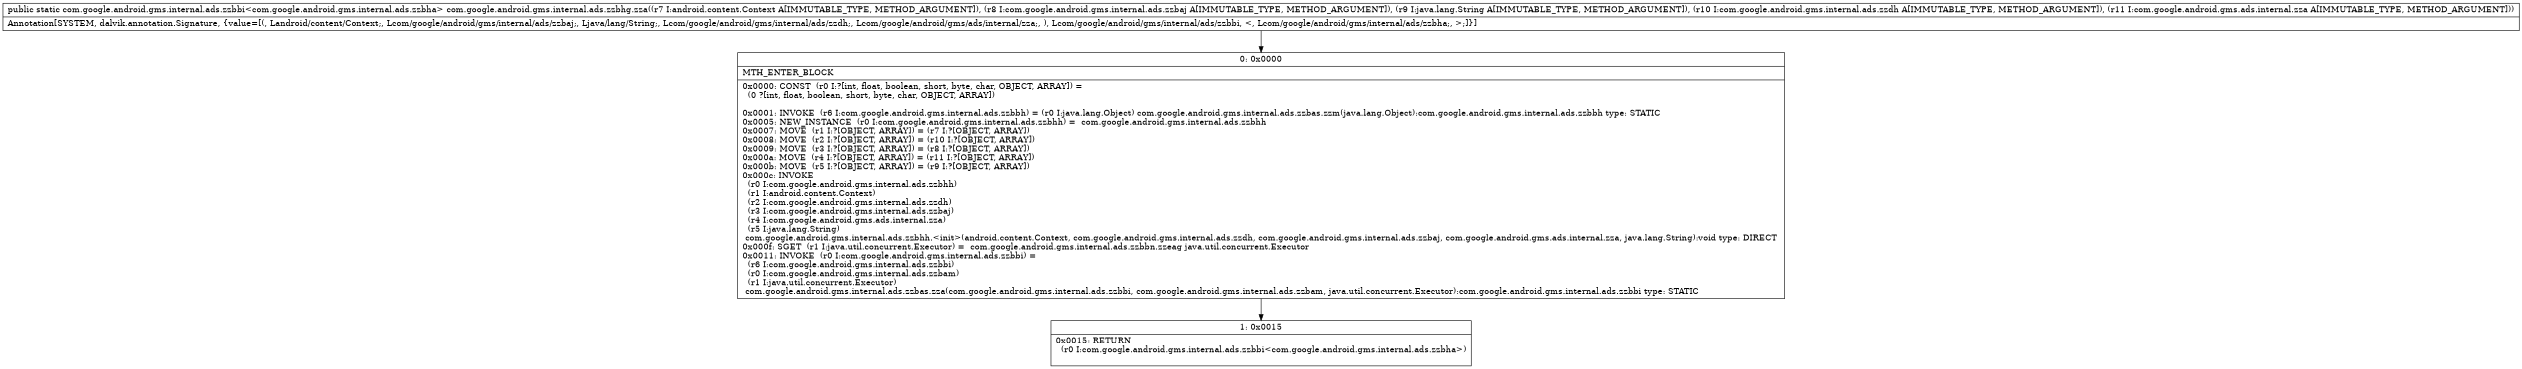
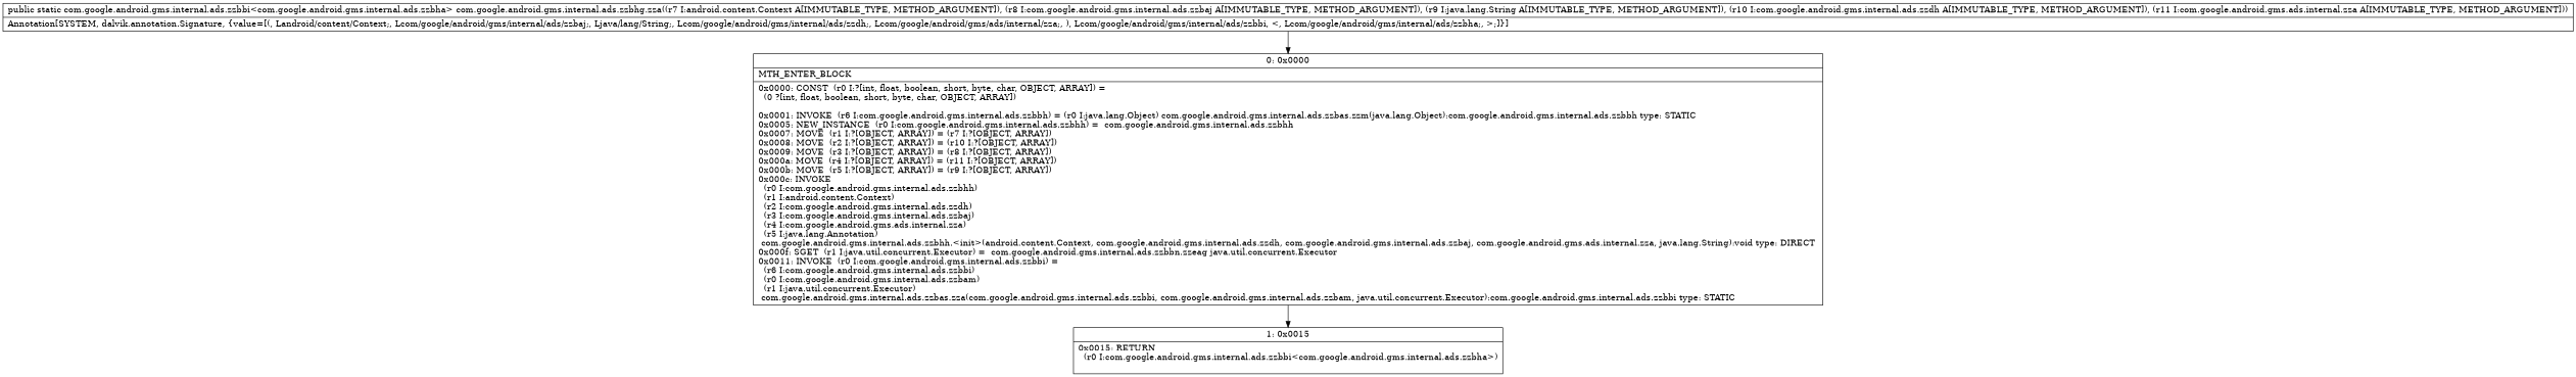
  digraph {
    node [shape=record]
-   n1 [label="{0\:\ 0x0000|MTH_ENTER_BLOCK\l|0x0000: CONST  (r0 I:?[int, float, boolean, short, byte, char, OBJECT, ARRAY]) = \l  (0 ?[int, float, boolean, short, byte, char, OBJECT, ARRAY])\l \l0x0001: INVOKE  (r6 I:com.google.android.gms.internal.ads.zzbbh) = (r0 I:java.lang.Object) com.google.android.gms.internal.ads.zzbas.zzm(java.lang.Object):com.google.android.gms.internal.ads.zzbbh type: STATIC \l0x0005: NEW_INSTANCE  (r0 I:com.google.android.gms.internal.ads.zzbhh) =  com.google.android.gms.internal.ads.zzbhh \l0x0007: MOVE  (r1 I:?[OBJECT, ARRAY]) = (r7 I:?[OBJECT, ARRAY]) \l0x0008: MOVE  (r2 I:?[OBJECT, ARRAY]) = (r10 I:?[OBJECT, ARRAY]) \l0x0009: MOVE  (r3 I:?[OBJECT, ARRAY]) = (r8 I:?[OBJECT, ARRAY]) \l0x000a: MOVE  (r4 I:?[OBJECT, ARRAY]) = (r11 I:?[OBJECT, ARRAY]) \l0x000b: MOVE  (r5 I:?[OBJECT, ARRAY]) = (r9 I:?[OBJECT, ARRAY]) \l0x000c: INVOKE  \l  (r0 I:com.google.android.gms.internal.ads.zzbhh)\l  (r1 I:android.content.Context)\l  (r2 I:com.google.android.gms.internal.ads.zzdh)\l  (r3 I:com.google.android.gms.internal.ads.zzbaj)\l  (r4 I:com.google.android.gms.ads.internal.zza)\l  (r5 I:java.lang.String)\l com.google.android.gms.internal.ads.zzbhh.\<init\>(android.content.Context, com.google.android.gms.internal.ads.zzdh, com.google.android.gms.internal.ads.zzbaj, com.google.android.gms.ads.internal.zza, java.lang.String):void type: DIRECT \l0x000f: SGET  (r1 I:java.util.concurrent.Executor) =  com.google.android.gms.internal.ads.zzbbn.zzeag java.util.concurrent.Executor \l0x0011: INVOKE  (r0 I:com.google.android.gms.internal.ads.zzbbi) = \l  (r6 I:com.google.android.gms.internal.ads.zzbbi)\l  (r0 I:com.google.android.gms.internal.ads.zzbam)\l  (r1 I:java.util.concurrent.Executor)\l com.google.android.gms.internal.ads.zzbas.zza(com.google.android.gms.internal.ads.zzbbi, com.google.android.gms.internal.ads.zzbam, java.util.concurrent.Executor):com.google.android.gms.internal.ads.zzbbi type: STATIC \l}"]
+   n1 [label="{0\:\ 0x0000|MTH_ENTER_BLOCK\l|0x0000: CONST  (r0 I:?[int, float, boolean, short, byte, char, OBJECT, ARRAY]) = \l  (0 ?[int, float, boolean, short, byte, char, OBJECT, ARRAY])\l \l0x0001: INVOKE  (r6 I:com.google.android.gms.internal.ads.zzbbh) = (r0 I:java.lang.Object) com.google.android.gms.internal.ads.zzbas.zzm(java.lang.Object):com.google.android.gms.internal.ads.zzbbh type: STATIC \l0x0005: NEW_INSTANCE  (r0 I:com.google.android.gms.internal.ads.zzbhh) =  com.google.android.gms.internal.ads.zzbhh \l0x0007: MOVE  (r1 I:?[OBJECT, ARRAY]) = (r7 I:?[OBJECT, ARRAY]) \l0x0008: MOVE  (r2 I:?[OBJECT, ARRAY]) = (r10 I:?[OBJECT, ARRAY]) \l0x0009: MOVE  (r3 I:?[OBJECT, ARRAY]) = (r8 I:?[OBJECT, ARRAY]) \l0x000a: MOVE  (r4 I:?[OBJECT, ARRAY]) = (r11 I:?[OBJECT, ARRAY]) \l0x000b: MOVE  (r5 I:?[OBJECT, ARRAY]) = (r9 I:?[OBJECT, ARRAY]) \l0x000c: INVOKE  \l  (r0 I:com.google.android.gms.internal.ads.zzbhh)\l  (r1 I:android.content.Context)\l  (r2 I:com.google.android.gms.internal.ads.zzdh)\l  (r3 I:com.google.android.gms.internal.ads.zzbaj)\l  (r4 I:com.google.android.gms.ads.internal.zza)\l  (r5 I:java.lang.Annotation)\l com.google.android.gms.internal.ads.zzbhh.\<init\>(android.content.Context, com.google.android.gms.internal.ads.zzdh, com.google.android.gms.internal.ads.zzbaj, com.google.android.gms.ads.internal.zza, java.lang.String):void type: DIRECT \l0x000f: SGET  (r1 I:java.util.concurrent.Executor) =  com.google.android.gms.internal.ads.zzbbn.zzeag java.util.concurrent.Executor \l0x0011: INVOKE  (r0 I:com.google.android.gms.internal.ads.zzbbi) = \l  (r6 I:com.google.android.gms.internal.ads.zzbbi)\l  (r0 I:com.google.android.gms.internal.ads.zzbam)\l  (r1 I:java.util.concurrent.Executor)\l com.google.android.gms.internal.ads.zzbas.zza(com.google.android.gms.internal.ads.zzbbi, com.google.android.gms.internal.ads.zzbam, java.util.concurrent.Executor):com.google.android.gms.internal.ads.zzbbi type: STATIC \l}"]
    n2 [label="{1\:\ 0x0015|0x0015: RETURN  \l  (r0 I:com.google.android.gms.internal.ads.zzbbi\<com.google.android.gms.internal.ads.zzbha\>)\l \l}"]
    n3 [label="{public static com.google.android.gms.internal.ads.zzbbi\<com.google.android.gms.internal.ads.zzbha\> com.google.android.gms.internal.ads.zzbhg.zza((r7 I:android.content.Context A[IMMUTABLE_TYPE, METHOD_ARGUMENT]), (r8 I:com.google.android.gms.internal.ads.zzbaj A[IMMUTABLE_TYPE, METHOD_ARGUMENT]), (r9 I:java.lang.String A[IMMUTABLE_TYPE, METHOD_ARGUMENT]), (r10 I:com.google.android.gms.internal.ads.zzdh A[IMMUTABLE_TYPE, METHOD_ARGUMENT]), (r11 I:com.google.android.gms.ads.internal.zza A[IMMUTABLE_TYPE, METHOD_ARGUMENT]))  | Annotation[SYSTEM, dalvik.annotation.Signature, \{value=[(, Landroid\/content\/Context;, Lcom\/google\/android\/gms\/internal\/ads\/zzbaj;, Ljava\/lang\/String;, Lcom\/google\/android\/gms\/internal\/ads\/zzdh;, Lcom\/google\/android\/gms\/ads\/internal\/zza;, ), Lcom\/google\/android\/gms\/internal\/ads\/zzbbi, \<, Lcom\/google\/android\/gms\/internal\/ads\/zzbha;, \>;]\}]\l}"]
    n1 -> n2
    n3 -> n1
  }
